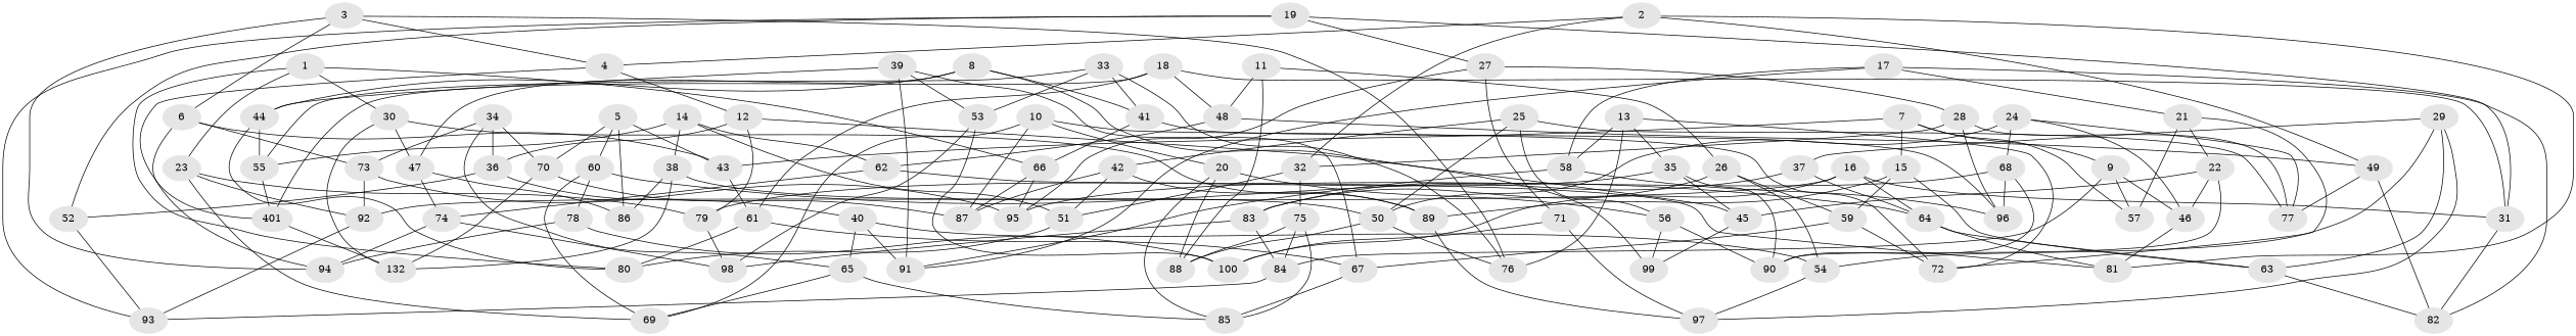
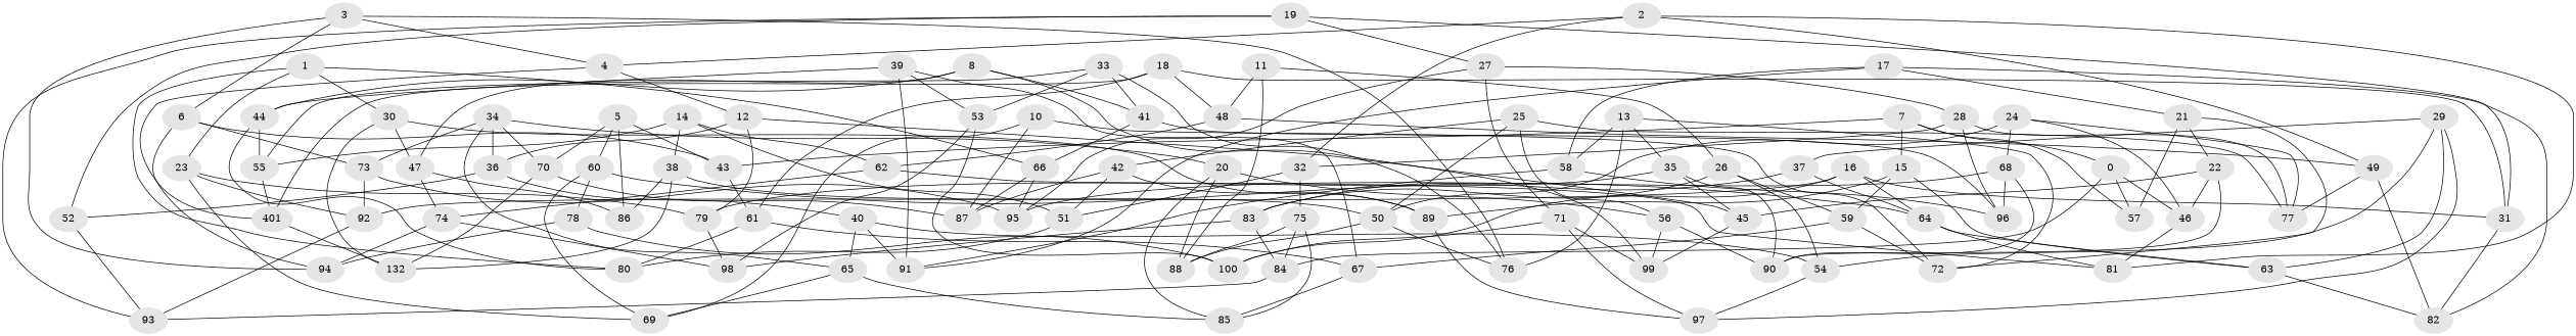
  graph {
    node [color=gray90 style=filled]
    1
    23
    30
    66
    80
    69
    79
    92
    47
    89
    n11 [label=132]
    87
    95
    2
    4
    32
    49
    81
    12
    n20 [label=401]
    51
    75
    82
    77
    3
    6
    76
    94
    43
    73
    36
    45
    5
    60
    70
    86
    61
    78
    64
    7
-   9
+   9 [label=0]
    15
    57
    46
    84
    59
    63
    8
    41
    44
    99
    96
    55
    74
    93
    10
    20
    72
    88
    56
    85
    11
    26
    48
    54
    83
    62
    100
    52
    40
    98
    13
    35
    58
    90
    91
    14
    38
    50
    67
    97
    16
    31
    17
    21
    22
    18
    19
    27
    28
    71
    24
    68
    25
    42
    29
    37
    33
    53
    34
    65
    39
    1 -- 23
    1 -- 30
    1 -- 66
    1 -- 80
    23 -- 69
    23 -- 79
    23 -- 92
    30 -- 47
    30 -- 89
    30 -- n11
    66 -- 87
    66 -- 95
    79 -- 98
    92 -- 93
    47 -- 86
    47 -- 74
    89 -- 97
    2 -- 4
    2 -- 32
    2 -- 49
    2 -- 81
    4 -- 12
    4 -- n20
    32 -- 51
    32 -- 75
    49 -- 82
    49 -- 77
    12 -- 79
    12 -- 36
    12 -- 45
    n20 -- n11
    51 -- 80
    75 -- 84
    75 -- 88
    75 -- 85
    3 -- 4
    3 -- 6
    3 -- 76
    3 -- 94
    6 -- 94
    6 -- 43
    6 -- 73
    43 -- 61
    73 -- 92
    73 -- 95
    36 -- 52
    36 -- 40
    45 -- 99
    5 -- 43
    5 -- 60
    5 -- 70
    5 -- 86
    60 -- 69
    60 -- 78
    60 -- 64
    70 -- n11
    70 -- 87
    61 -- 80
    61 -- 67
    78 -- 94
    78 -- 100
    64 -- 81
    64 -- 63
    7 -- 43
    7 -- 9
    7 -- 15
    7 -- 57
    9 -- 57
    9 -- 46
    9 -- 84
    15 -- 89
    15 -- 59
    15 -- 63
    46 -- 81
    84 -- 93
    59 -- 72
    59 -- 67
    63 -- 82
    8 -- 47
    8 -- 41
    8 -- 44
    8 -- 99
    41 -- 66
    41 -- 96
    44 -- 80
    44 -- 55
    55 -- n20
    74 -- 94
    74 -- 98
    10 -- 69
    10 -- 87
-   10 -- 20
+   34 -- 20
    10 -- 72
    20 -- 88
    20 -- 56
    20 -- 85
    56 -- 99
    56 -- 90
    11 -- 88
    11 -- 26
    11 -- 48
    26 -- 59
    26 -- 54
    26 -- 83
    48 -- 49
    48 -- 62
    54 -- 97
    83 -- 84
    83 -- 98
    62 -- 81
    62 -- 74
    52 -- 93
    40 -- 54
    40 -- 91
    40 -- 65
    13 -- 76
    13 -- 72
    13 -- 35
    13 -- 58
    35 -- 79
    35 -- 45
    35 -- 90
    58 -- 96
    58 -- 91
    14 -- 51
    14 -- 55
    14 -- 62
    14 -- 38
    38 -- n11
    38 -- 86
    38 -- 50
    50 -- 76
    50 -- 88
    67 -- 85
    16 -- 92
    16 -- 64
    16 -- 100
    16 -- 31
    31 -- 82
    17 -- 82
    17 -- 58
    17 -- 91
    17 -- 21
    21 -- 57
    21 -- 72
    21 -- 22
    22 -- 45
    22 -- 46
    22 -- 90
    18 -- n20
    18 -- 61
    18 -- 48
    18 -- 31
    19 -- 93
    19 -- 52
    19 -- 31
    19 -- 27
    27 -- 95
    27 -- 28
    27 -- 71
    28 -- 32
    28 -- 77
    28 -- 96
+   71 -- 99
    71 -- 100
    71 -- 97
    24 -- 77
    24 -- 46
    24 -- 50
    24 -- 68
    68 -- 95
    68 -- 96
    68 -- 90
    25 -- 77
    25 -- 56
    25 -- 50
    25 -- 42
    42 -- 89
    42 -- 87
    42 -- 51
    29 -- 63
    29 -- 54
    29 -- 97
    29 -- 37
    37 -- 64
    37 -- 83
    33 -- 76
    33 -- 41
    33 -- 55
    33 -- 53
    53 -- 100
    53 -- 98
    34 -- 73
    34 -- 36
    34 -- 70
    34 -- 65
    65 -- 69
    65 -- 85
    39 -- 44
    39 -- 91
    39 -- 67
    39 -- 53
  }
